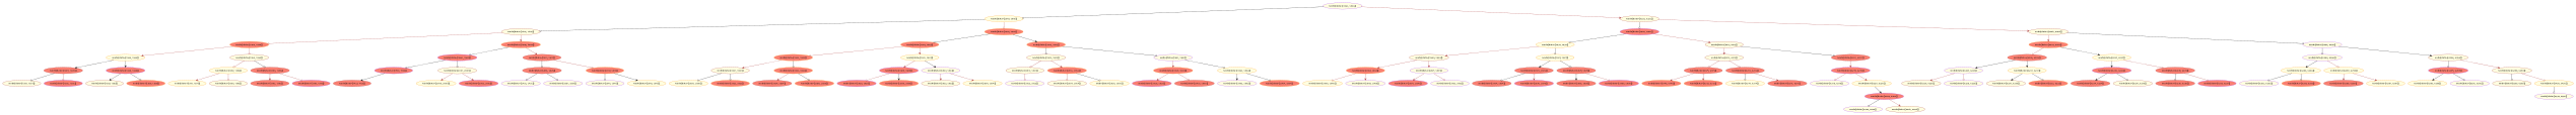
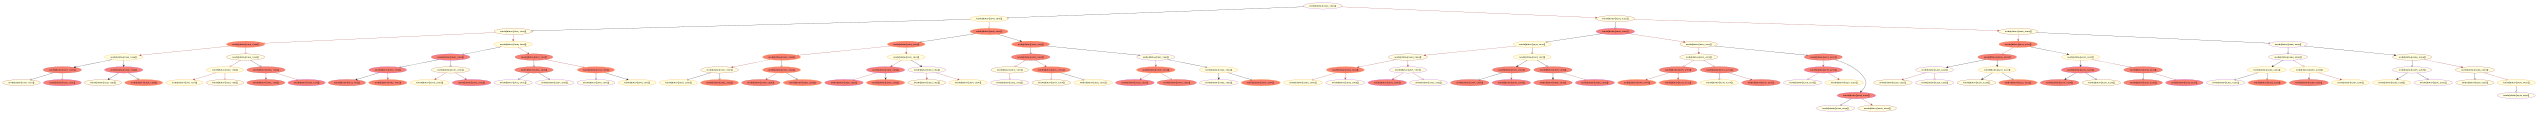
  digraph {
    fontname="Fira Sans"
    node [color=darkorange fillcolor=lightyellow fontname="Fira Sans" style=filled]
    edge [arrowhead=odot color=brown fontname="Fira Sans"]
    n1 [color=purple label="Node{data=[5965, 5965]}"]
    n2 [label="Node{data=[5919, 5919]}"]
    n3 [color=brown label="Node{data=[6225, 6225]}"]
    n4 [color=brown label="Node{data=[1425, 1425]}"]
    n5 [fillcolor=salmon label="Node{data=[5935, 5935]}"]
    n6 [color=purple fillcolor=salmon label="Node{data=[5981, 5981]}"]
    n7 [color=brown label="Node{data=[6284, 6284]}"]
    n8 [fillcolor=salmon label="Node{data=[1390, 1390]}"]
-   n9 [fillcolor=salmon label="Node{data=[4939, 4939]}"]
+   n9 [label="Node{data=[4939, 4939]}"]
    n10 [fillcolor=salmon label="Node{data=[5927, 5927]}"]
    n11 [fillcolor=salmon label="Node{data=[5957, 5957]}"]
    n12 [label="Node{data=[1386, 1386]}"]
    n13 [color=brown label="Node{data=[1394, 1394]}"]
    n14 [color=purple fillcolor=salmon label="Node{data=[1980, 1980]}"]
    n15 [color=brown fillcolor=salmon label="Node{data=[5915, 5915]}"]
    n16 [color=brown fillcolor=salmon label="Node{data=[1384, 1384]}"]
    n17 [color=purple fillcolor=salmon label="Node{data=[1388, 1388]}"]
    n18 [label="Node{data=[1392, 1392]}"]
    n19 [color=brown fillcolor=salmon label="Node{data=[1396, 1396]}"]
    n20 [color=brown label="Node{data=[1381, 1381]}"]
    n21 [color=purple fillcolor=salmon label="Node{data=[1385, 1385]}"]
    n22 [color=brown label="Node{data=[1387, 1387]}"]
    n23 [fillcolor=salmon label="Node{data=[1389, 1389]}"]
    n24 [label="Node{data=[1391, 1391]}"]
    n25 [color=brown label="Node{data=[1393, 1393]}"]
    n26 [color=brown fillcolor=salmon label="Node{data=[1395, 1395]}"]
    n27 [color=purple fillcolor=salmon label="Node{data=[1397, 1397]}"]
    n28 [color=purple fillcolor=salmon label="Node{data=[1470, 1470]}"]
    n29 [color=brown label="Node{data=[2001, 2001]}"]
    n30 [color=brown fillcolor=salmon label="Node{data=[5876, 5876]}"]
    n31 [fillcolor=salmon label="Node{data=[5917, 5917]}"]
    n32 [color=brown fillcolor=salmon label="Node{data=[1457, 1457]}"]
+   n33 [fillcolor=salmon label="Node{data=[1495, 1495]}"]
    n34 [label="Node{data=[2000, 2000]}"]
    n35 [color=purple fillcolor=salmon label="Node{data=[2002, 2002]}"]
    n36 [color=purple label="Node{data=[5435, 5435]}"]
    n37 [color=purple label="Node{data=[5881, 5881]}"]
    n38 [color=purple label="Node{data=[5916, 5916]}"]
    n39 [label="Node{data=[5918, 5918]}"]
    n40 [fillcolor=salmon label="Node{data=[5923, 5923]}"]
    n41 [label="Node{data=[5931, 5931]}"]
-   n42 [color=brown label="Node{data=[5953, 5953]}"]
+   n42 [color=brown fillcolor=salmon label="Node{data=[5953, 5953]}"]
    n43 [color=purple label="Node{data=[5961, 5961]}"]
    n44 [color=brown label="Node{data=[5921, 5921]}"]
    n45 [fillcolor=salmon label="Node{data=[5925, 5925]}"]
    n46 [color=purple fillcolor=salmon label="Node{data=[5929, 5929]}"]
    n47 [color=purple label="Node{data=[5933, 5933]}"]
    n48 [label="Node{data=[5920, 5920]}"]
    n49 [fillcolor=salmon label="Node{data=[5922, 5922]}"]
    n50 [color=brown fillcolor=salmon label="Node{data=[5924, 5924]}"]
    n51 [fillcolor=salmon label="Node{data=[5926, 5926]}"]
    n52 [color=purple fillcolor=salmon label="Node{data=[5928, 5928]}"]
    n53 [fillcolor=salmon label="Node{data=[5930, 5930]}"]
    n54 [color=brown label="Node{data=[5932, 5932]}"]
    n55 [label="Node{data=[5934, 5934]}"]
    n56 [color=brown label="Node{data=[5951, 5951]}"]
    n57 [fillcolor=salmon label="Node{data=[5955, 5955]}"]
    n58 [fillcolor=salmon label="Node{data=[5959, 5959]}"]
    n59 [label="Node{data=[5963, 5963]}"]
    n60 [color=purple label="Node{data=[5952, 5952]}"]
    n61 [color=brown label="Node{data=[5954, 5954]}"]
    n62 [label="Node{data=[5956, 5956]}"]
    n63 [color=purple fillcolor=salmon label="Node{data=[5958, 5958]}"]
    n64 [color=brown fillcolor=salmon label="Node{data=[5960, 5960]}"]
    n65 [color=purple label="Node{data=[5962, 5962]}"]
    n66 [fillcolor=salmon label="Node{data=[5964, 5964]}"]
    n67 [label="Node{data=[5973, 5973]}"]
    n68 [color=brown label="Node{data=[6217, 6217]}"]
    n69 [fillcolor=salmon label="Node{data=[6233, 6233]}"]
    n70 [color=purple label="Node{data=[6292, 6292]}"]
    n71 [color=brown label="Node{data=[5969, 5969]}"]
    n72 [label="Node{data=[5977, 5977]}"]
    n73 [color=brown label="Node{data=[6213, 6213]}"]
    n74 [color=brown fillcolor=salmon label="Node{data=[6221, 6221]}"]
    n75 [fillcolor=salmon label="Node{data=[5967, 5967]}"]
    n76 [color=purple label="Node{data=[5971, 5971]}"]
    n77 [color=brown fillcolor=salmon label="Node{data=[5975, 5975]}"]
    n78 [color=brown fillcolor=salmon label="Node{data=[5979, 5979]}"]
    n79 [label="Node{data=[5966, 5966]}"]
    n80 [color=purple label="Node{data=[5968, 5968]}"]
    n81 [color=purple fillcolor=salmon label="Node{data=[5970, 5970]}"]
    n82 [color=purple label="Node{data=[5972, 5972]}"]
    n83 [color=brown fillcolor=salmon label="Node{data=[5974, 5974]}"]
    n84 [color=purple fillcolor=salmon label="Node{data=[5976, 5976]}"]
    n85 [color=brown fillcolor=salmon label="Node{data=[5978, 5978]}"]
    n86 [color=purple fillcolor=salmon label="Node{data=[5980, 5980]}"]
    n87 [color=brown fillcolor=salmon label="Node{data=[6174, 6174]}"]
    n88 [color=brown fillcolor=salmon label="Node{data=[6215, 6215]}"]
    n89 [color=purple fillcolor=salmon label="Node{data=[6219, 6219]}"]
    n90 [color=purple fillcolor=salmon label="Node{data=[6223, 6223]}"]
    n91 [fillcolor=salmon label="Node{data=[6146, 6146]}"]
    n92 [fillcolor=salmon label="Node{data=[6212, 6212]}"]
    n93 [label="Node{data=[6214, 6214]}"]
    n94 [color=brown fillcolor=salmon label="Node{data=[6216, 6216]}"]
    n95 [color=purple label="Node{data=[6218, 6218]}"]
    n96 [label="Node{data=[6220, 6220]}"]
    n97 [color=purple label="Node{data=[6222, 6222]}"]
    n98 [color=brown label="Node{data=[6224, 6224]}"]
    n99 [color=brown fillcolor=salmon label="Node{data=[6229, 6229]}"]
    n100 [label="Node{data=[6237, 6237]}"]
    n101 [color=purple label="Node{data=[6288, 6288]}"]
    n102 [color=brown label="Node{data=[6296, 6296]}"]
    n103 [color=purple label="Node{data=[6227, 6227]}"]
    n104 [label="Node{data=[6231, 6231]}"]
    n105 [color=purple fillcolor=salmon label="Node{data=[6235, 6235]}"]
    n106 [color=brown fillcolor=salmon label="Node{data=[6239, 6239]}"]
    n107 [color=brown label="Node{data=[6226, 6226]}"]
    n108 [color=purple label="Node{data=[6228, 6228]}"]
    n109 [color=brown label="Node{data=[6230, 6230]}"]
    n110 [fillcolor=salmon label="Node{data=[6232, 6232]}"]
    n111 [color=brown fillcolor=salmon label="Node{data=[6234, 6234]}"]
    n112 [color=brown label="Node{data=[6236, 6236]}"]
    n113 [color=brown fillcolor=salmon label="Node{data=[6238, 6238]}"]
    n114 [color=purple fillcolor=salmon label="Node{data=[6277, 6277]}"]
    n115 [label="Node{data=[6286, 6286]}"]
    n116 [label="Node{data=[6290, 6290]}"]
-   n117 [color=purple fillcolor=salmon label="Node{data=[6294, 6294]}"]
+   n117 [color=purple label="Node{data=[6294, 6294]}"]
    n118 [color=brown label="Node{data=[6298, 6298]}"]
    n119 [color=purple label="Node{data=[6285, 6285]}"]
    n120 [fillcolor=salmon label="Node{data=[6287, 6287]}"]
    n121 [color=brown fillcolor=salmon label="Node{data=[6289, 6289]}"]
    n122 [label="Node{data=[6291, 6291]}"]
    n123 [label="Node{data=[6293, 6293]}"]
    n124 [color=purple label="Node{data=[6295, 6295]}"]
    n125 [color=brown label="Node{data=[6297, 6297]}"]
    n126 [label="Node{data=[7426, 7426]}"]
    n127 [color=purple label="Node{data=[8779, 8779]}"]
    n1 -> n2 [color=black]
    n1 -> n3 [arrowhead=vee]
    n2 -> n4 [color=black]
    n2 -> n5
    n3 -> n6 [color=black]
    n3 -> n7 [arrowhead=vee]
    n4 -> n8
    n4 -> n9 [arrowhead=vee]
    n5 -> n10 [color=black]
    n5 -> n11 [arrowhead=vee color=black]
    n6 -> n67 [color=black]
    n6 -> n68 [arrowhead=vee]
    n7 -> n69 [arrowhead=vee]
    n7 -> n70 [color=black]
    n8 -> n12 [arrowhead=vee]
    n8 -> n13
    n9 -> n14 [color=black]
    n9 -> n15 [arrowhead=vee]
    n10 -> n40
    n10 -> n41 [arrowhead=vee]
    n11 -> n42 [color=black]
    n11 -> n43 [color=black]
    n12 -> n16 [arrowhead=vee color=black]
    n12 -> n17 [arrowhead=vee color=black]
    n13 -> n18
    n13 -> n19 [color=black]
    n14 -> n28 [color=black]
    n14 -> n29 [color=black]
    n15 -> n30 [color=black]
    n15 -> n31
    n16 -> n20 [color=black]
    n16 -> n21
    n17 -> n22 [arrowhead=vee color=black]
    n17 -> n23 [color=black]
    n18 -> n24 [arrowhead=vee]
    n18 -> n25
    n19 -> n26 [arrowhead=vee]
    n19 -> n27
    n28 -> n32 [arrowhead=vee color=black]
+   n28 -> n33 [arrowhead=vee]
    n29 -> n34 [arrowhead=vee]
    n29 -> n35 [arrowhead=vee]
    n30 -> n36 [color=black]
    n30 -> n37 [color=black]
    n31 -> n38 [color=black]
    n31 -> n39 [arrowhead=vee color=black]
    n40 -> n44 [arrowhead=vee]
    n40 -> n45 [color=black]
    n41 -> n46 [arrowhead=vee]
    n41 -> n47 [arrowhead=vee color=black]
    n42 -> n56
    n42 -> n57 [arrowhead=vee]
    n43 -> n58 [arrowhead=vee]
    n43 -> n59 [color=black]
    n44 -> n48 [color=black]
    n44 -> n49 [color=black]
    n45 -> n50 [arrowhead=vee]
    n45 -> n51 [color=black]
    n46 -> n52
    n46 -> n53 [arrowhead=vee color=black]
    n47 -> n54 [arrowhead=vee]
    n47 -> n55 [arrowhead=vee]
    n56 -> n60
    n57 -> n61
    n57 -> n62 [color=black]
    n58 -> n63 [arrowhead=vee]
    n58 -> n64
    n59 -> n65 [arrowhead=vee color=black]
    n59 -> n66 [color=black]
    n67 -> n71 [arrowhead=vee]
    n67 -> n72 [color=black]
    n68 -> n73 [arrowhead=vee]
    n68 -> n74 [color=black]
    n69 -> n99
    n69 -> n100 [arrowhead=vee color=black]
    n70 -> n101 [color=black]
    n70 -> n102 [arrowhead=vee color=black]
    n71 -> n75 [arrowhead=vee]
    n71 -> n76 [arrowhead=vee]
    n72 -> n77 [arrowhead=vee color=black]
    n72 -> n78 [color=black]
    n73 -> n87
    n73 -> n88
    n74 -> n89 [arrowhead=vee]
-   n96 -> n90 [arrowhead=vee color=black]
+   n74 -> n90 [arrowhead=vee color=black]
    n75 -> n79
    n75 -> n80 [arrowhead=vee]
    n76 -> n81 [arrowhead=vee]
    n76 -> n82
    n77 -> n83 [color=black]
    n77 -> n84 [arrowhead=vee]
    n78 -> n85 [arrowhead=vee color=black]
    n78 -> n86
    n87 -> n91 [arrowhead=vee]
    n87 -> n92 [arrowhead=vee]
    n88 -> n93 [color=black]
    n88 -> n94 [arrowhead=vee]
    n89 -> n95
    n89 -> n96 [arrowhead=vee]
    n90 -> n97 [color=black]
    n90 -> n98 [arrowhead=vee]
    n99 -> n103 [arrowhead=vee color=black]
    n99 -> n104 [arrowhead=vee color=black]
    n100 -> n105 [arrowhead=vee color=black]
    n100 -> n106
    n101 -> n115 [arrowhead=vee color=black]
    n101 -> n116
    n102 -> n117 [color=black]
    n102 -> n118 [arrowhead=vee]
    n103 -> n107 [arrowhead=vee]
    n103 -> n108
    n104 -> n109 [arrowhead=vee color=black]
    n104 -> n110 [color=black]
    n105 -> n111 [arrowhead=vee color=black]
    n105 -> n112 [color=black]
    n106 -> n113 [color=black]
    n106 -> n114
    n115 -> n119 [color=black]
    n115 -> n120 [color=black]
    n116 -> n121 [arrowhead=vee]
    n116 -> n122 [arrowhead=vee]
    n117 -> n123 [arrowhead=vee color=black]
    n117 -> n124 [color=black]
    n118 -> n125 [color=black]
    n118 -> n126
    n126 -> n127 [color=black]
  }
